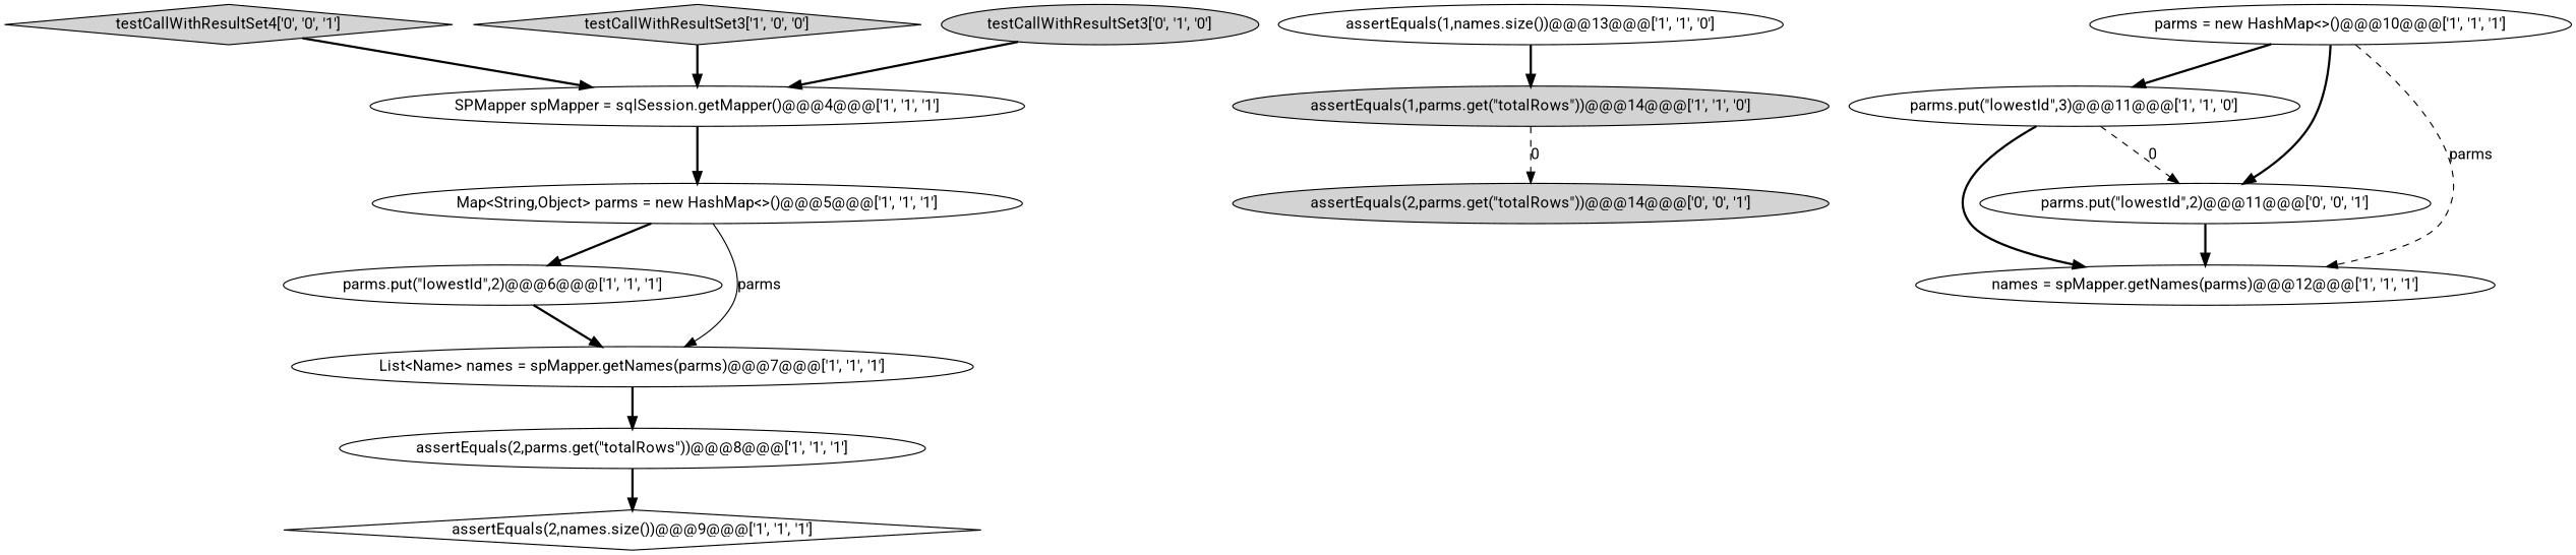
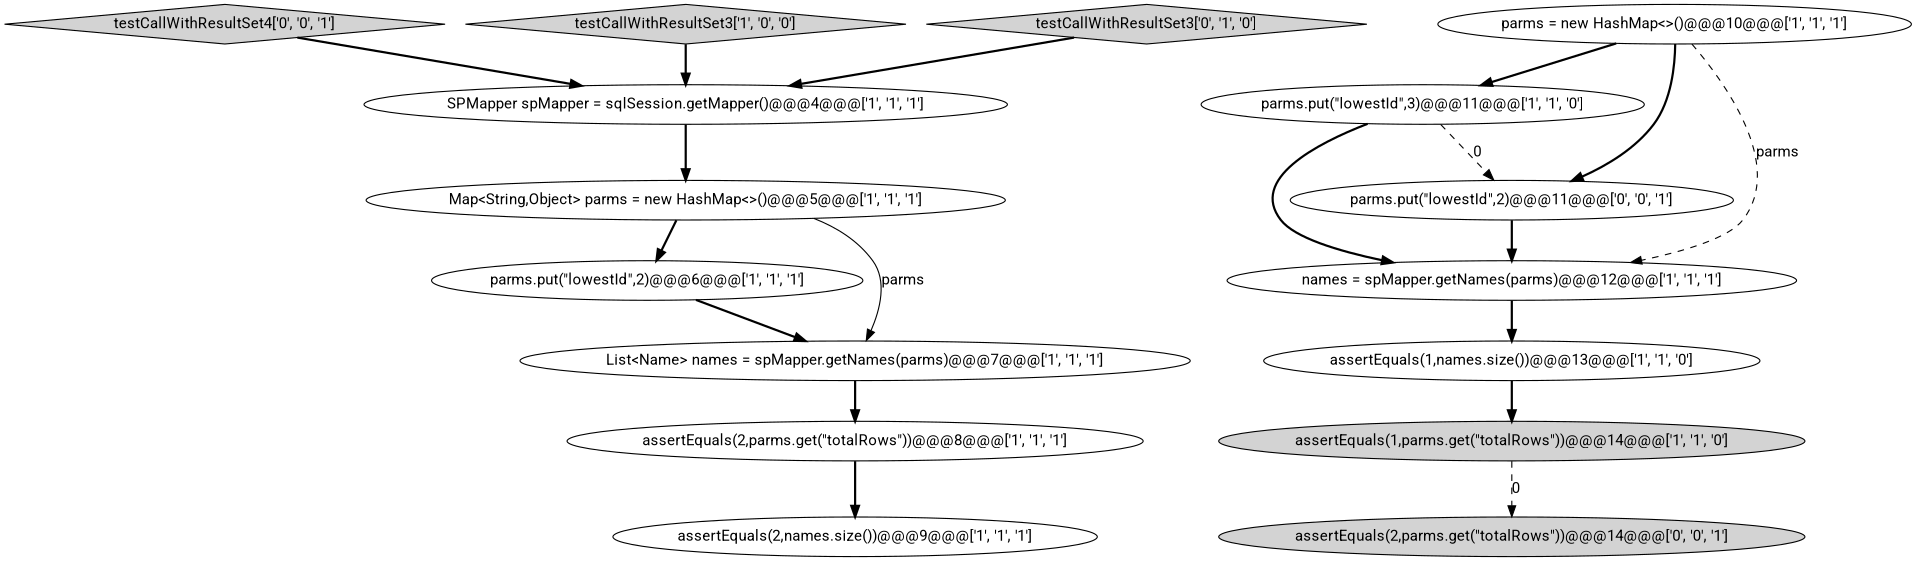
  digraph {
    fontname=Roboto
    node [fillcolor=white fontname=Roboto shape=ellipse style=filled]
    edge [fontname=Roboto style=bold]
    n1 [fillcolor=lightgray label="testCallWithResultSet4['0', '0', '1']" shape=diamond]
    n2 [label="SPMapper spMapper = sqlSession.getMapper()@@@4@@@['1', '1', '1']"]
    n3 [label="Map<String,Object> parms = new HashMap<>()@@@5@@@['1', '1', '1']"]
    n4 [fillcolor=lightgray label="assertEquals(2,parms.get(\"totalRows\"))@@@14@@@['0', '0', '1']"]
    n5 [fillcolor=lightgray label="testCallWithResultSet3['1', '0', '0']" shape=diamond]
    n6 [label="assertEquals(1,names.size())@@@13@@@['1', '1', '0']"]
    n7 [fillcolor=lightgray label="assertEquals(1,parms.get(\"totalRows\"))@@@14@@@['1', '1', '0']"]
    n8 [label="assertEquals(2,parms.get(\"totalRows\"))@@@8@@@['1', '1', '1']"]
-   n9 [label="assertEquals(2,names.size())@@@9@@@['1', '1', '1']" shape=diamond]
+   n9 [label="assertEquals(2,names.size())@@@9@@@['1', '1', '1']"]
    n10 [label="parms.put(\"lowestId\",2)@@@6@@@['1', '1', '1']"]
    n11 [label="List<Name> names = spMapper.getNames(parms)@@@7@@@['1', '1', '1']"]
-   n12 [fillcolor=lightgray label="testCallWithResultSet3['0', '1', '0']"]
+   n12 [fillcolor=lightgray label="testCallWithResultSet3['0', '1', '0']" shape=diamond]
    n13 [label="parms.put(\"lowestId\",3)@@@11@@@['1', '1', '0']"]
    n14 [label="parms.put(\"lowestId\",2)@@@11@@@['0', '0', '1']"]
    n15 [label="names = spMapper.getNames(parms)@@@12@@@['1', '1', '1']"]
    n16 [label="parms = new HashMap<>()@@@10@@@['1', '1', '1']"]
    n1 -> n2
    n2 -> n3
    n3 -> n10
    n3 -> n11 [label=parms style=solid]
    n5 -> n2
    n6 -> n7
    n7 -> n4 [label=0 style=dashed]
    n8 -> n9
    n10 -> n11
    n11 -> n8
    n12 -> n2
    n13 -> n14 [label=0 style=dashed]
    n13 -> n15
    n14 -> n15
+   n15 -> n6
    n16 -> n13
    n16 -> n14
    n16 -> n15 [label=parms style=dashed]
  }
